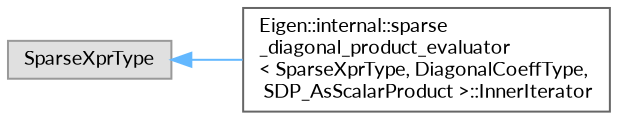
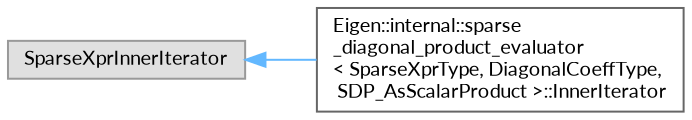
  digraph {
    rankdir=LR
    fontname=Lato
    node [fontname=Lato fontsize=10 shape=box style=filled]
-   n1 [color=grey60 fillcolor="#E0E0E0" height=0.2 label=SparseXprType width=0.4]
+   n1 [color=grey60 fillcolor="#E0E0E0" height=0.2 label=SparseXprInnerIterator width=0.4]
    n2 [color=grey40 fillcolor=white height=0.2 label="Eigen::internal::sparse\l_diagonal_product_evaluator\l\< SparseXprType, DiagonalCoeffType,\l SDP_AsScalarProduct \>::InnerIterator" width=0.4]
    n1 -> n2 [color=steelblue1 dir=back fontname=Lato fontsize=10 labelfontname=Helvetica labelfontsize=10 style=solid]
  }
